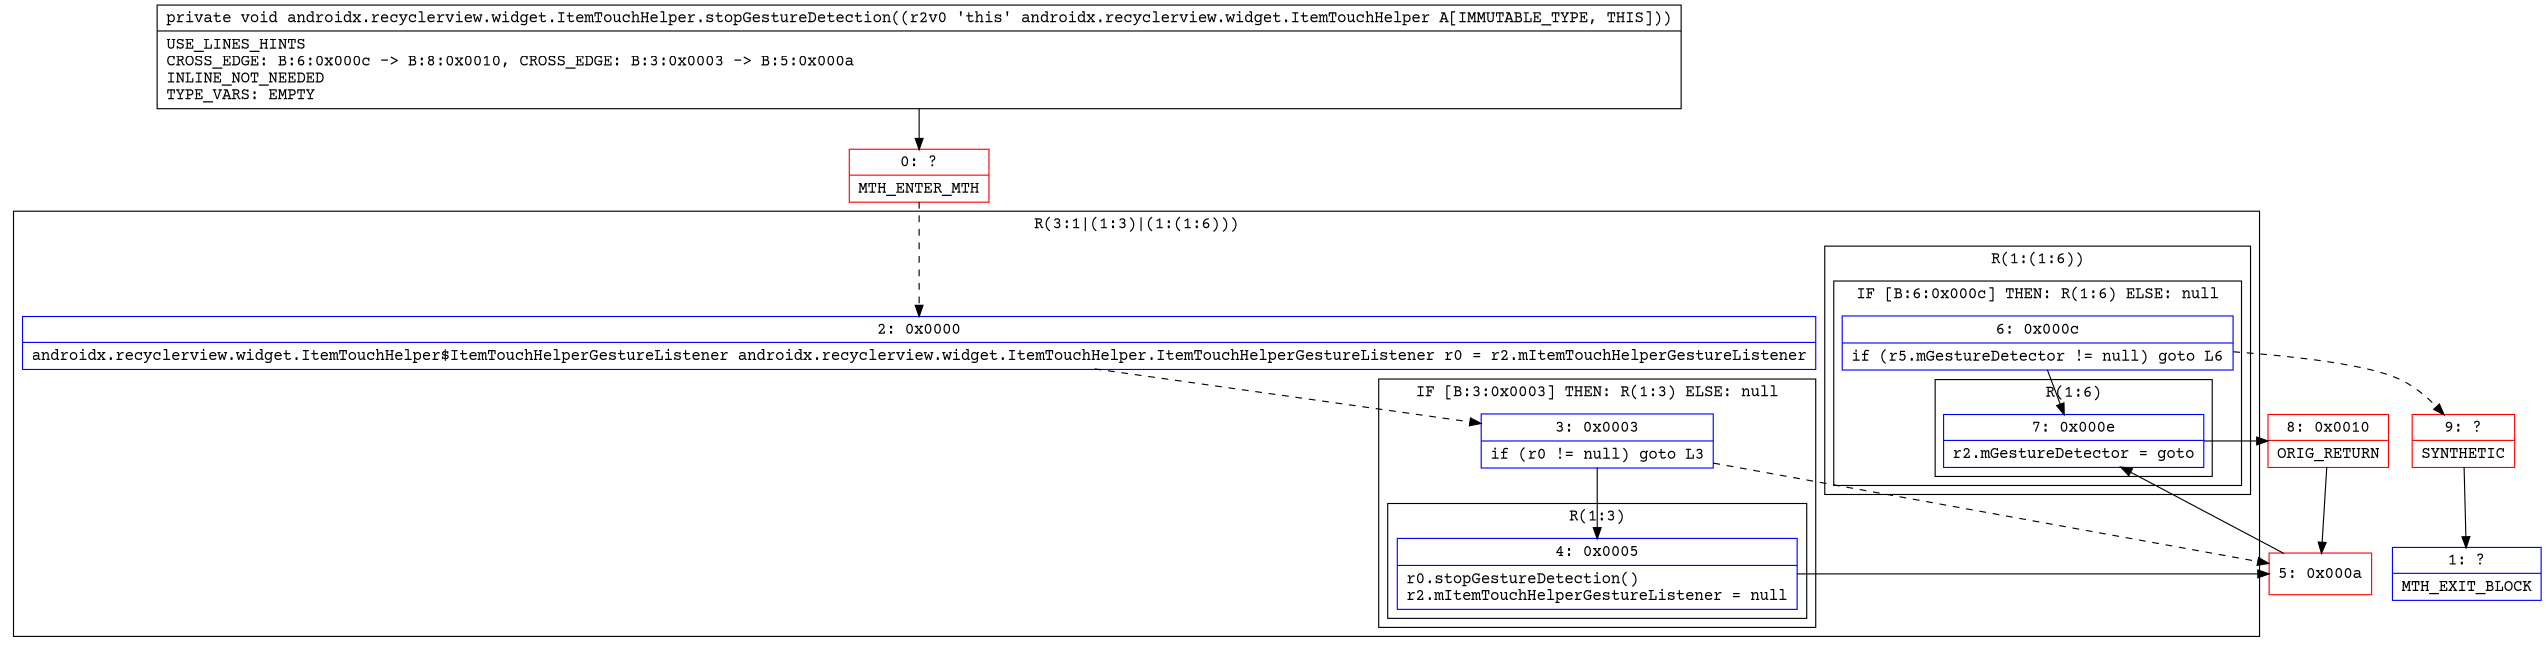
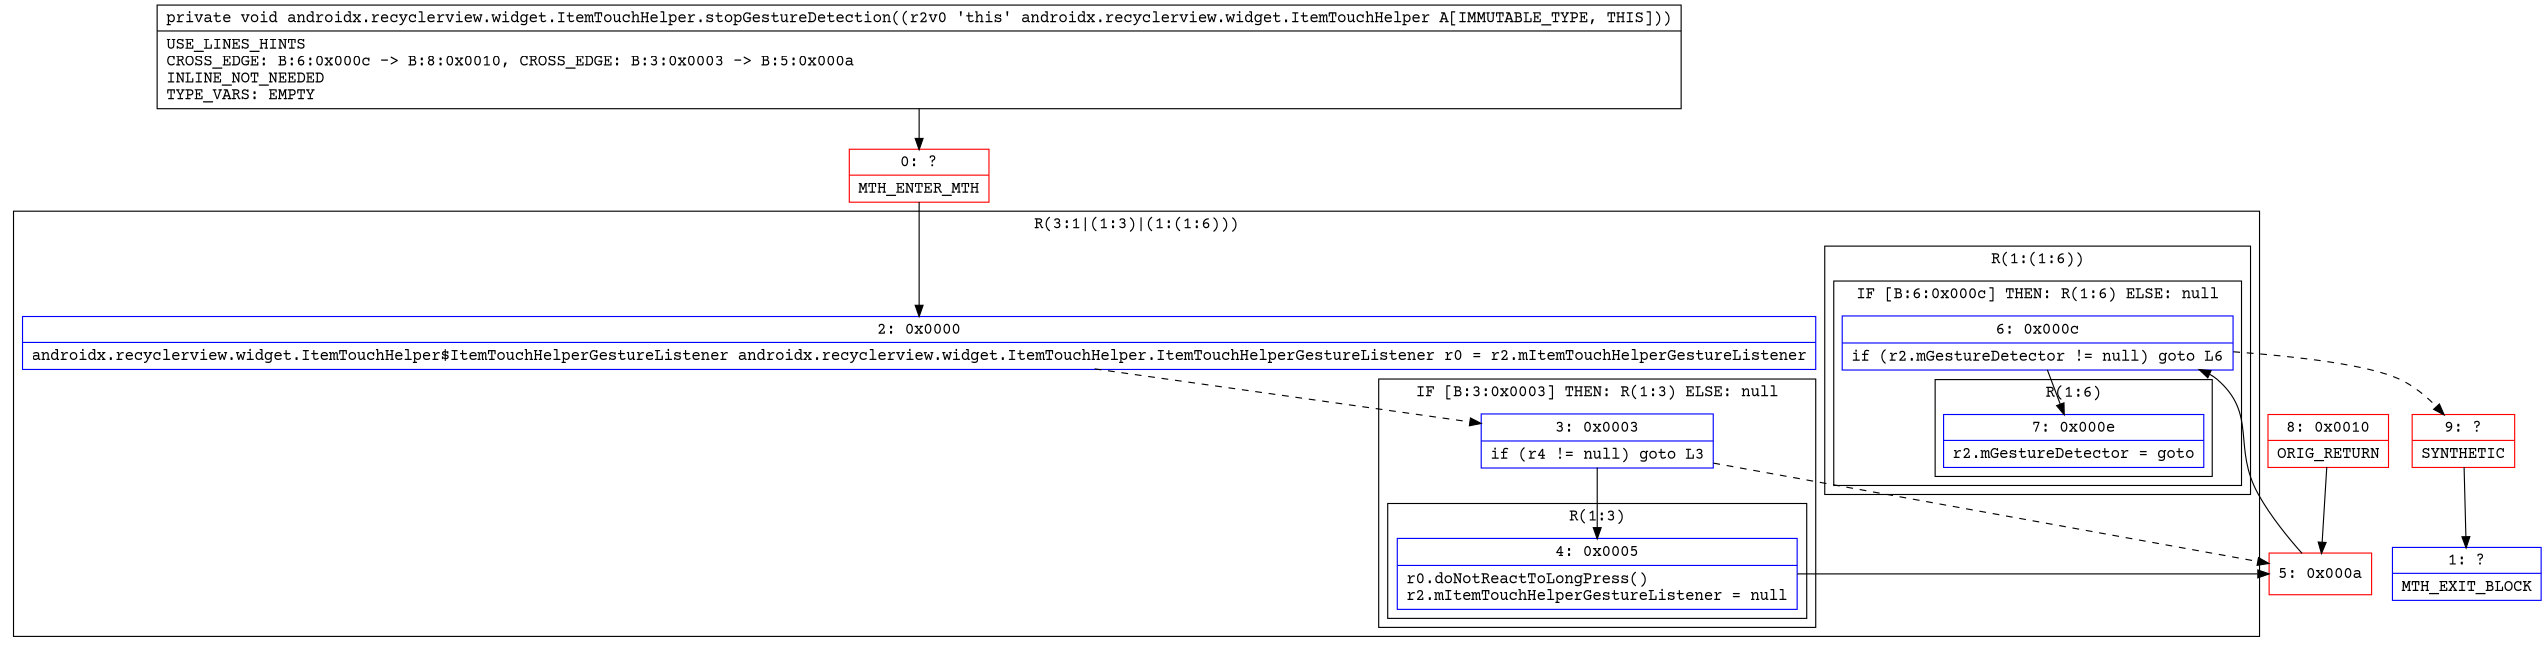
  digraph {
    fontname="Courier Prime"
    node [color=blue fontname="Courier Prime" shape=record]
    edge [fontname="Courier Prime"]
-   n1 [label="{4\:\ 0x0005|r0.stopGestureDetection()\lr2.mItemTouchHelperGestureListener = null\l}"]
-   n2 [label="{3\:\ 0x0003|if (r0 != null) goto L3\l}"]
+   n1 [label="{4\:\ 0x0005|r0.doNotReactToLongPress()\lr2.mItemTouchHelperGestureListener = null\l}"]
+   n2 [label="{3\:\ 0x0003|if (r4 != null) goto L3\l}"]
    n3 [label="{7\:\ 0x000e|r2.mGestureDetector = goto\l}"]
-   n4 [label="{6\:\ 0x000c|if (r5.mGestureDetector != null) goto L6\l}"]
+   n4 [label="{6\:\ 0x000c|if (r2.mGestureDetector != null) goto L6\l}"]
    n5 [label="{2\:\ 0x0000|androidx.recyclerview.widget.ItemTouchHelper$ItemTouchHelperGestureListener androidx.recyclerview.widget.ItemTouchHelper.ItemTouchHelperGestureListener r0 = r2.mItemTouchHelperGestureListener\l}"]
    n6 [color=red label="{5\:\ 0x000a}"]
    n7 [color=red label="{8\:\ 0x0010|ORIG_RETURN\l}"]
    n8 [color=red label="{9\:\ ?|SYNTHETIC\l}"]
    n9 [label="{1\:\ ?|MTH_EXIT_BLOCK\l}"]
    n10 [color=red label="{0\:\ ?|MTH_ENTER_MTH\l}"]
    n11 [label="{private void androidx.recyclerview.widget.ItemTouchHelper.stopGestureDetection((r2v0 'this' androidx.recyclerview.widget.ItemTouchHelper A[IMMUTABLE_TYPE, THIS]))  | USE_LINES_HINTS\lCROSS_EDGE: B:6:0x000c \-\> B:8:0x0010, CROSS_EDGE: B:3:0x0003 \-\> B:5:0x000a\lINLINE_NOT_NEEDED\lTYPE_VARS: EMPTY\l}" color=""]
    subgraph cluster_1 {
      label="R(3:1|(1:3)|(1:(1:6)))"
      n5
      subgraph cluster_2 {
        label="IF [B:3:0x0003] THEN: R(1:3) ELSE: null"
        n2
        subgraph cluster_3 {
          label="R(1:3)"
          n1
        }
      }
      subgraph cluster_4 {
        label="R(1:(1:6))"
        subgraph cluster_5 {
          label="IF [B:6:0x000c] THEN: R(1:6) ELSE: null"
          n4
          subgraph cluster_6 {
            label="R(1:6)"
            n3
          }
        }
      }
    }
    n1 -> n6
    n2 -> n1
    n2 -> n6 [style=dashed]
-   n3 -> n7
    n4 -> n3
    n4 -> n8 [style=dashed]
    n5 -> n2 [style=dashed]
-   n6 -> n3
+   n6 -> n4
    n7 -> n6
    n8 -> n9
-   n10 -> n5 [style=dashed]
+   n10 -> n5
    n11 -> n10
  }
